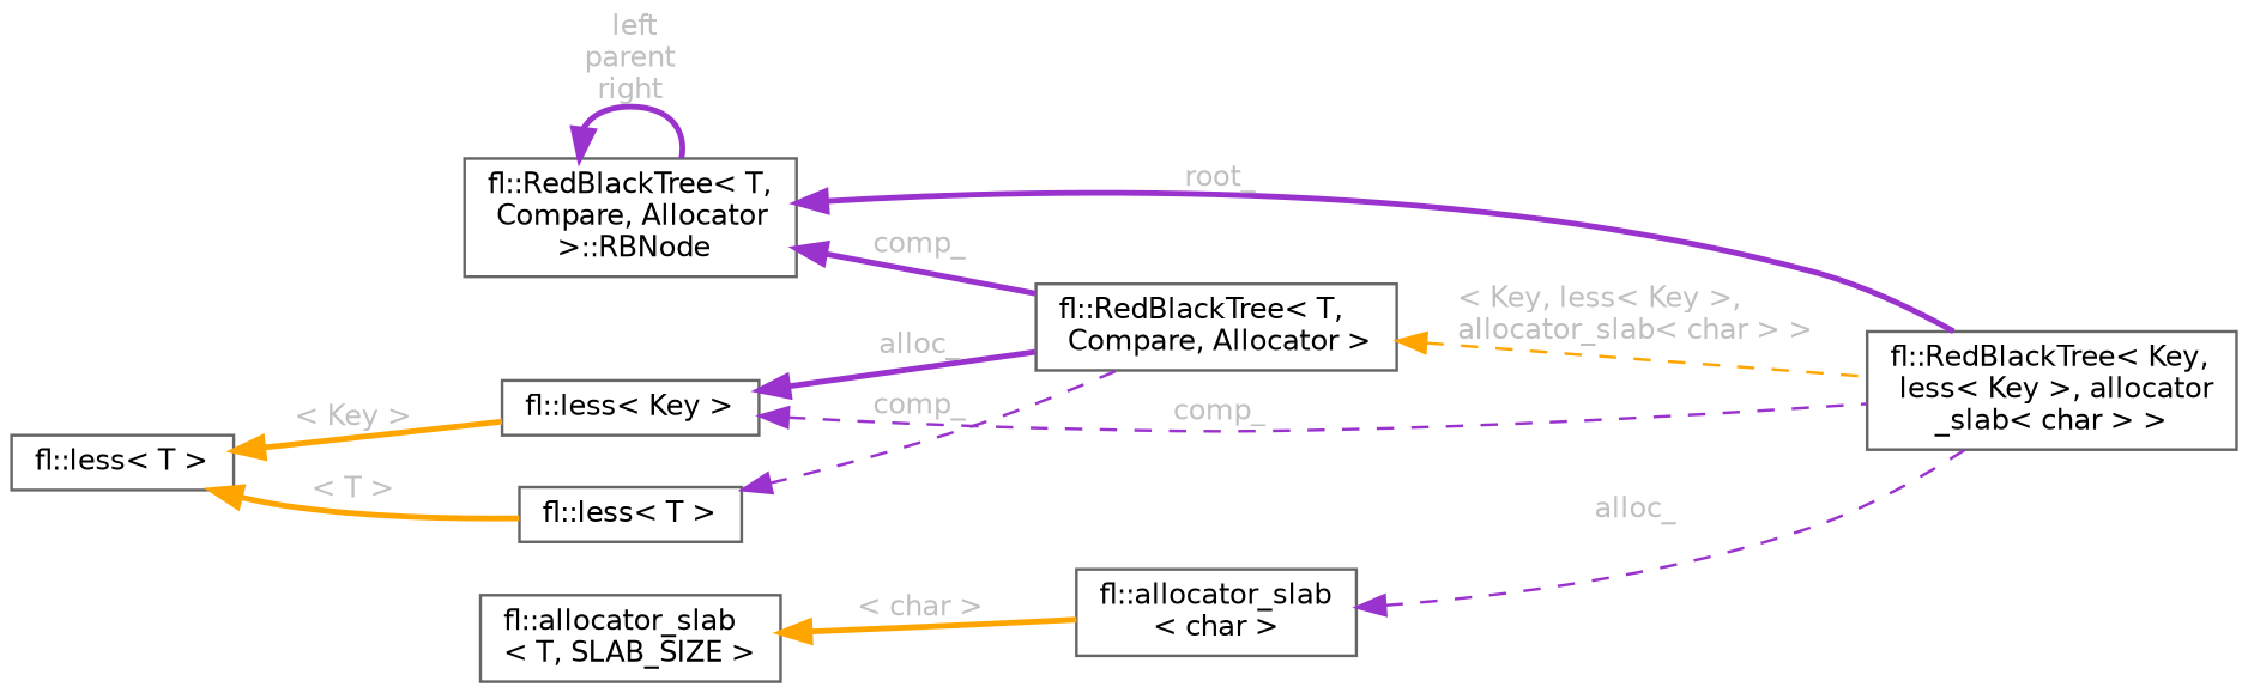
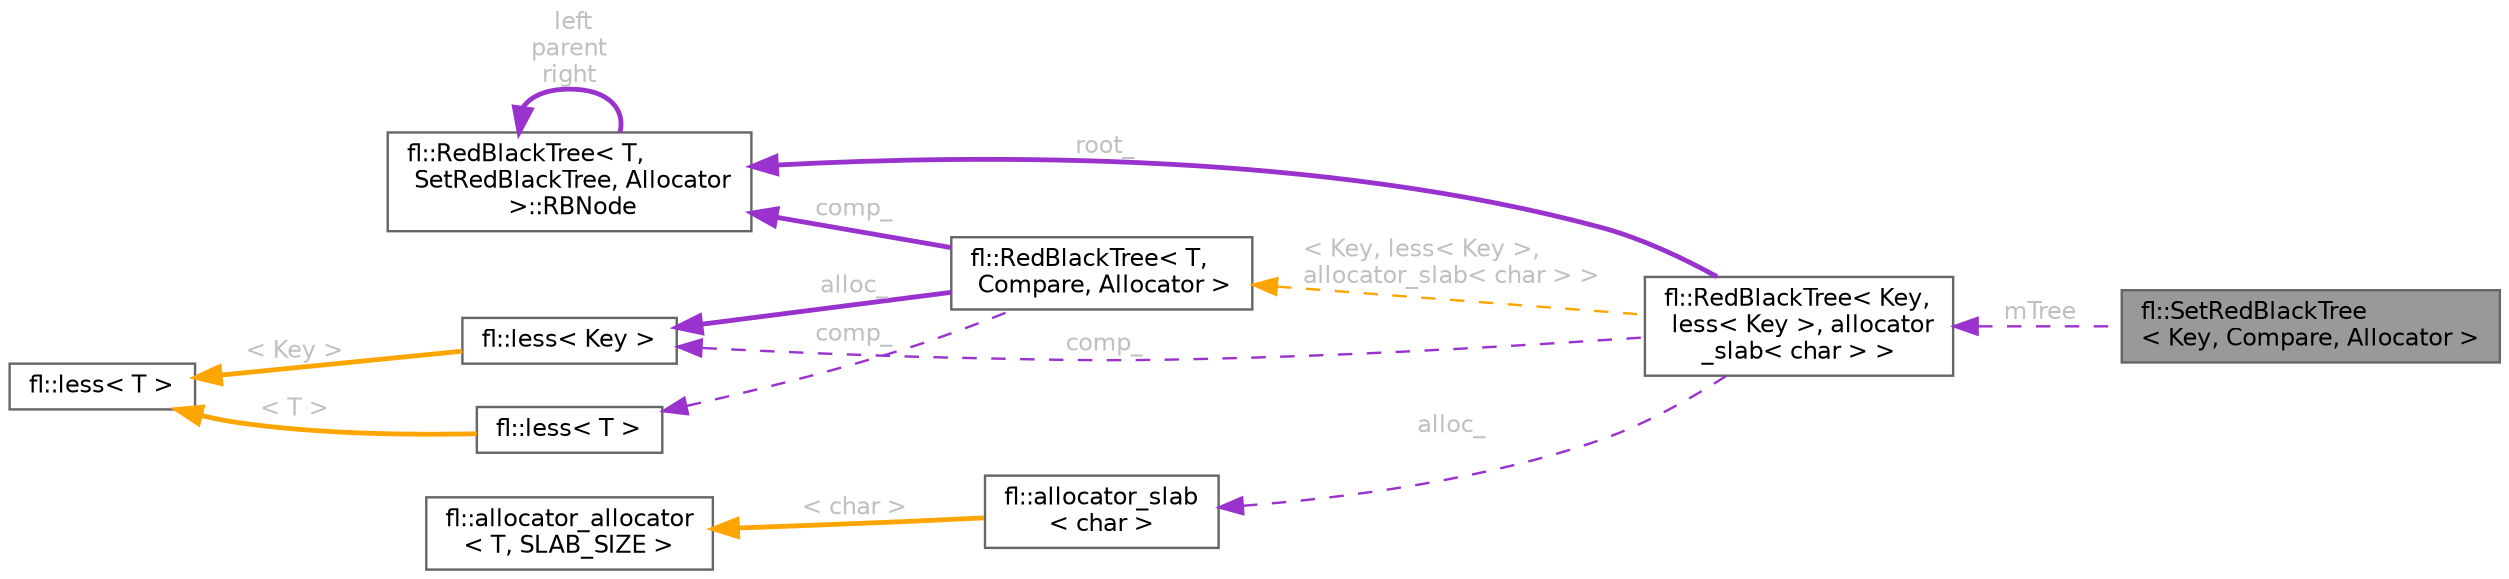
  digraph {
    rankdir=LR
    node [color=gray40 fillcolor=white fontname=Helvetica fontsize=10 shape=box style=filled]
    edge [color=darkorchid3 dir=back fontcolor=grey fontname=Helvetica fontsize=10 labelfontname=Helvetica labelfontsize=10 style=bold]
+   n1 [fillcolor=grey60 fontcolor=black height=0.2 label="fl::SetRedBlackTree\l\< Key, Compare, Allocator \>" width=0.4]
    n2 [height=0.2 label="fl::RedBlackTree\< Key,\l less\< Key \>, allocator\l_slab\< char \> \>" width=0.4]
-   n3 [height=0.2 label="fl::RedBlackTree\< T,\l Compare, Allocator\l \>::RBNode" width=0.4]
+   n3 [height=0.2 label="fl::RedBlackTree\< T,\l SetRedBlackTree, Allocator\l \>::RBNode" width=0.4]
    n4 [height=0.2 label="fl::RedBlackTree\< T,\l Compare, Allocator \>" width=0.4]
    n5 [height=0.2 label="fl::less\< Key \>" width=0.4]
    n6 [height=0.2 label="fl::less\< T \>" width=0.4]
    n7 [height=0.2 label="fl::less\< T \>" width=0.4]
    n8 [height=0.2 label="fl::allocator_slab\l\< char \>" width=0.4]
-   n9 [height=0.2 label="fl::allocator_slab\l\< T, SLAB_SIZE \>" width=0.4]
+   n9 [height=0.2 label="fl::allocator_allocator\l\< T, SLAB_SIZE \>" width=0.4]
+   n2 -> n1 [label=" mTree" style=dashed]
    n3 -> n2 [label=" root_"]
    n3 -> n3 [label=" left\nparent\nright"]
    n3 -> n4 [label=" comp_"]
    n4 -> n2 [color=orange label=" \< Key, less\< Key \>,\l allocator_slab\< char \> \>" style=dashed]
    n5 -> n2 [label=" comp_" style=dashed]
    n5 -> n4 [label=" alloc_"]
    n6 -> n5 [color=orange label=" \< Key \>"]
    n6 -> n7 [color=orange label=" \< T \>"]
    n7 -> n4 [label=" comp_" style=dashed]
    n8 -> n2 [label=" alloc_" style=dashed]
    n9 -> n8 [color=orange label=" \< char \>"]
  }
